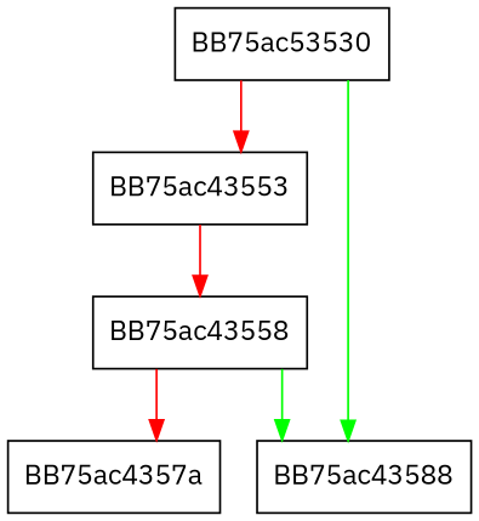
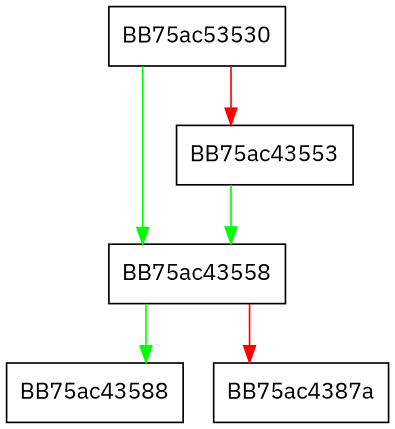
  digraph {
    fontname="IBM Plex Sans"
    splines=ortho
    node [fontname="IBM Plex Sans" shape=box]
    edge [color=red fontname="IBM Plex Sans"]
    n1 [label=BB75ac53530]
    BB75ac43558
    BB75ac43553
    BB75ac43588
-   BB75ac4357a
-   n1 -> BB75ac43588 [color=green]
+   BB75ac4357a [label=BB75ac4387a]
+   n1 -> BB75ac43558 [color=green]
    n1 -> BB75ac43553
    BB75ac43558 -> BB75ac43588 [color=green]
    BB75ac43558 -> BB75ac4357a
-   BB75ac43553 -> BB75ac43558
+   BB75ac43553 -> BB75ac43558 [color=green]
  }
